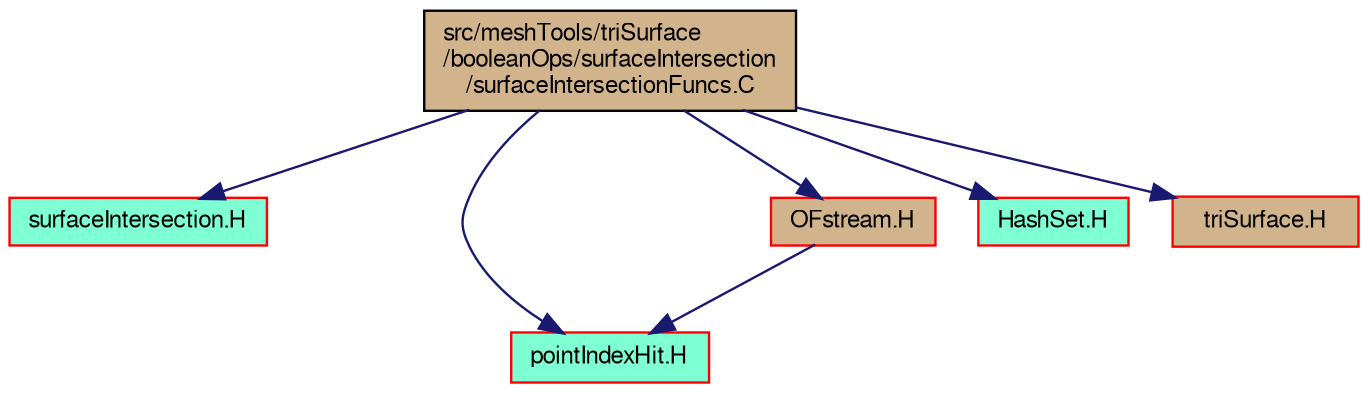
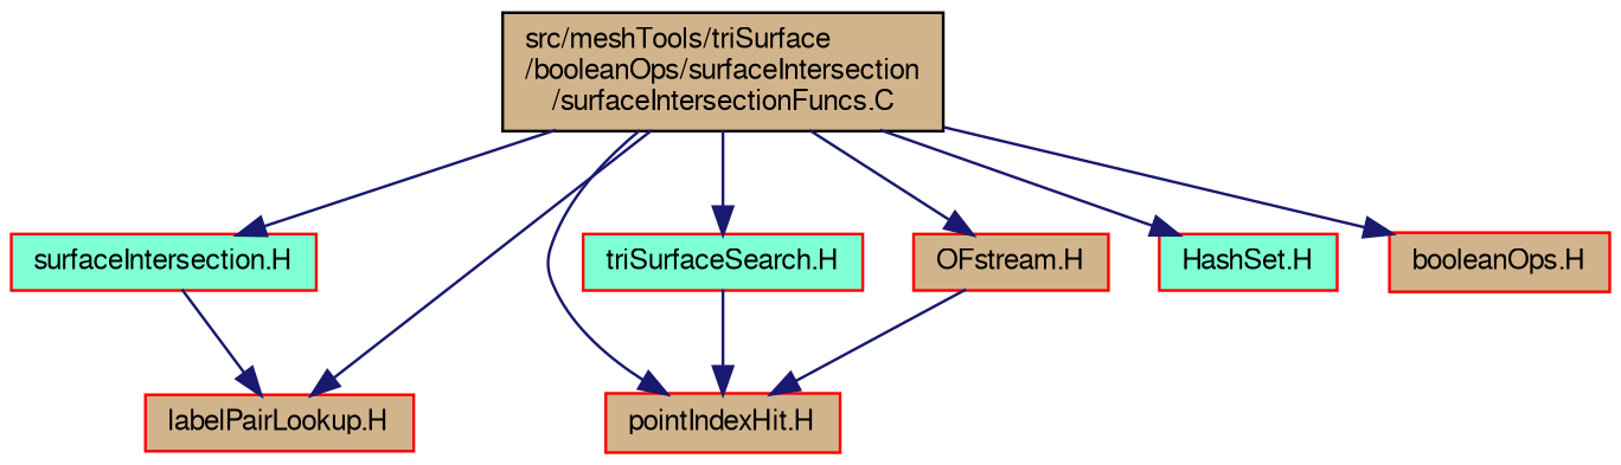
  digraph {
    node [color=red fillcolor=tan fontname=FreeSans fontsize=10 shape=record style=filled]
    edge [color=midnightblue fontname=FreeSans fontsize=10 labelfontname=FreeSans labelfontsize=10 style=solid]
    n1 [color=black fontcolor=black height=0.2 label="src/meshTools/triSurface\l/booleanOps/surfaceIntersection\l/surfaceIntersectionFuncs.C" width=0.4]
    n2 [fillcolor=aquamarine height=0.2 label="surfaceIntersection.H" width=0.4]
-   n4 [fillcolor=aquamarine height=0.2 label="pointIndexHit.H" width=0.4]
+   n3 [height=0.2 label="labelPairLookup.H" width=0.4]
+   n4 [height=0.2 label="pointIndexHit.H" width=0.4]
+   n5 [fillcolor=aquamarine height=0.2 label="triSurfaceSearch.H" width=0.4]
    n6 [height=0.2 label="OFstream.H" width=0.4]
    n7 [fillcolor=aquamarine height=0.2 label="HashSet.H" width=0.4]
-   n8 [height=0.2 label="triSurface.H" width=0.4]
+   n8 [height=0.2 label="booleanOps.H" width=0.4]
    n1 -> n2
+   n1 -> n3
    n1 -> n4
+   n1 -> n5
    n1 -> n6
    n1 -> n7
    n1 -> n8
+   n2 -> n3
+   n5 -> n4
    n6 -> n4
  }
